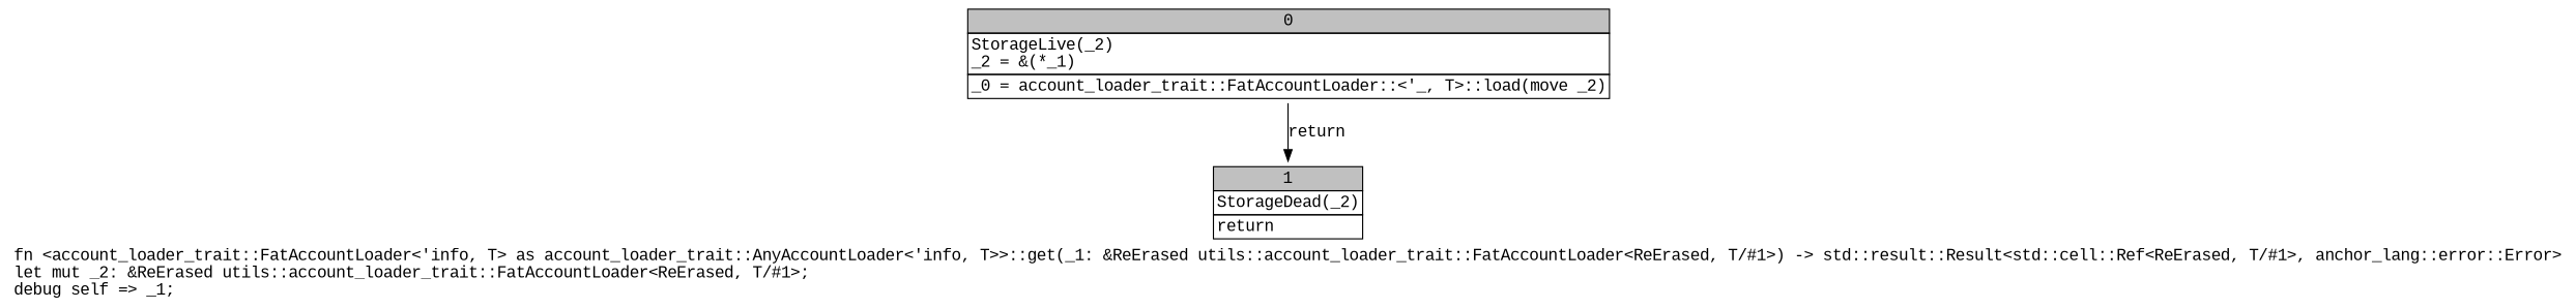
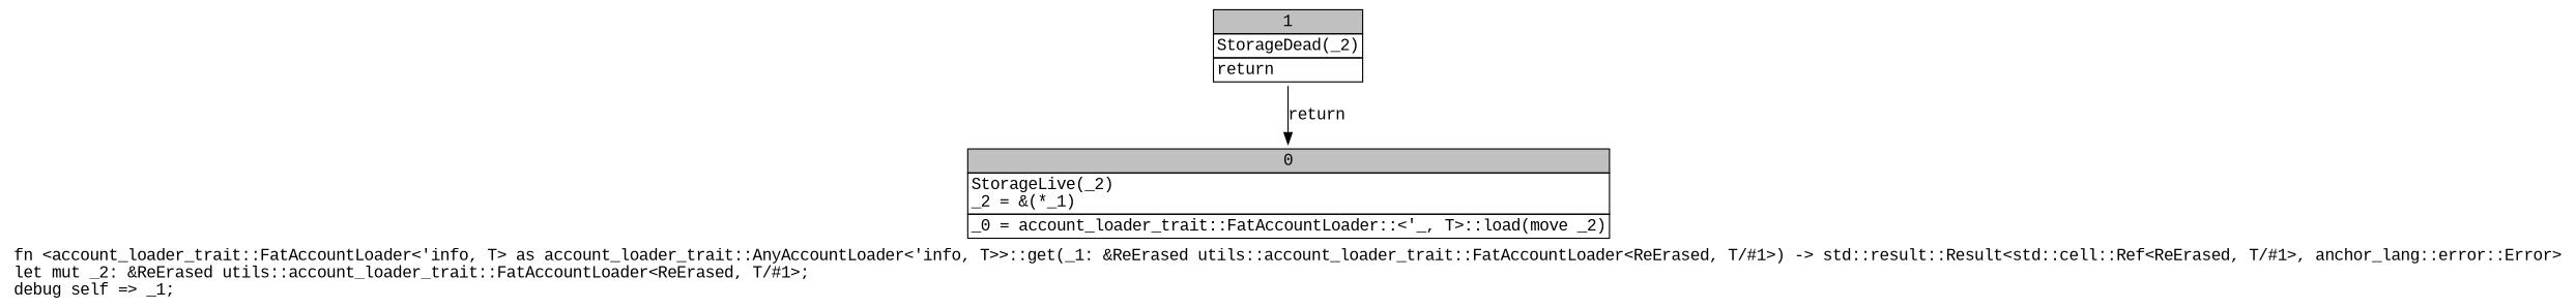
  digraph {
    fontname="Liberation Mono"
    label=<fn &lt;account_loader_trait::FatAccountLoader&lt;'info, T&gt; as account_loader_trait::AnyAccountLoader&lt;'info, T&gt;&gt;::get(_1: &amp;ReErased utils::account_loader_trait::FatAccountLoader&lt;ReErased, T/#1&gt;) -&gt; std::result::Result&lt;std::cell::Ref&lt;ReErased, T/#1&gt;, anchor_lang::error::Error&gt;<br align="left"/>let mut _2: &amp;ReErased utils::account_loader_trait::FatAccountLoader&lt;ReErased, T/#1&gt;;<br align="left"/>debug self =&gt; _1;<br align="left"/>>
    node [fontname="Liberation Mono" shape=none]
    n1 [label=<<table border="0" cellborder="1" cellspacing="0"><tr><td bgcolor="gray" align="center" colspan="1">0</td></tr><tr><td align="left" balign="left">StorageLive(_2)<br/>_2 = &amp;(*_1)<br/></td></tr><tr><td align="left">_0 = account_loader_trait::FatAccountLoader::&lt;'_, T&gt;::load(move _2)</td></tr></table>>]
    n2 [label=<<table border="0" cellborder="1" cellspacing="0"><tr><td bgcolor="gray" align="center" colspan="1">1</td></tr><tr><td align="left" balign="left">StorageDead(_2)<br/></td></tr><tr><td align="left">return</td></tr></table>>]
-   n1 -> n2 [fontname="Liberation Mono" label=return]
+   n2 -> n1 [fontname="Liberation Mono" label=return]
  }
